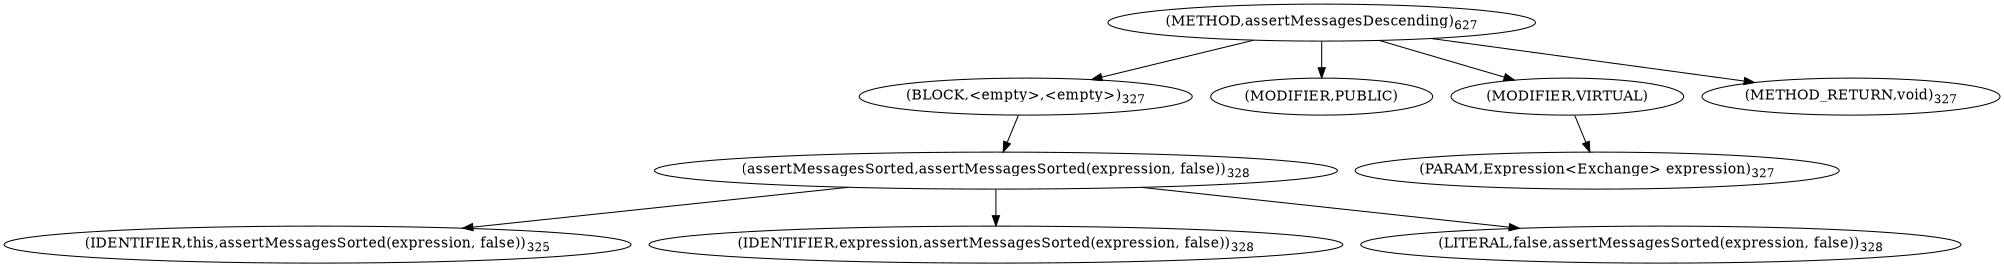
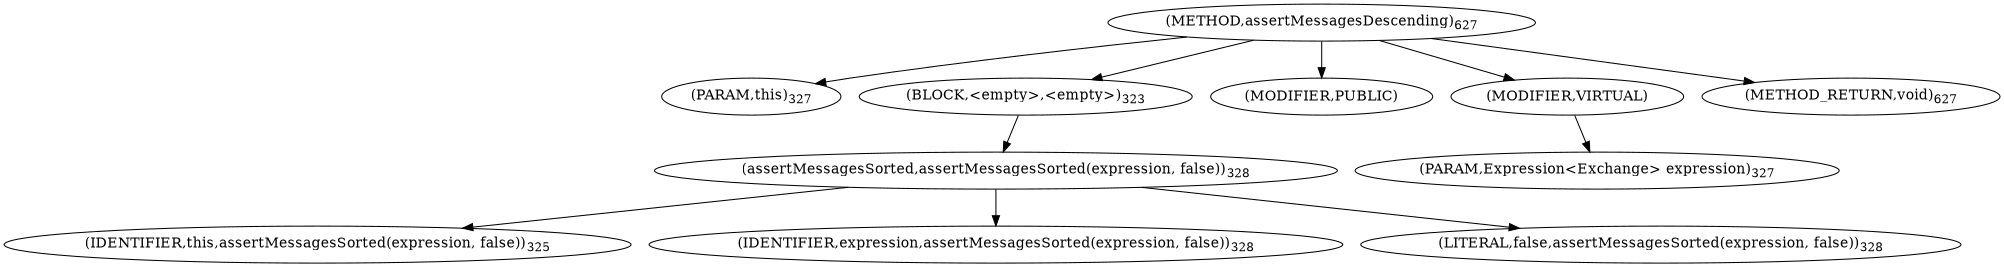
  digraph {
    n1 [label=<(METHOD,assertMessagesDescending)<SUB>627</SUB>>]
-   n3 [label=<(BLOCK,&lt;empty&gt;,&lt;empty&gt;)<SUB>327</SUB>>]
+   n2 [label=<(PARAM,this)<SUB>327</SUB>>]
+   n3 [label=<(BLOCK,&lt;empty&gt;,&lt;empty&gt;)<SUB>323</SUB>>]
    n4 [label=<(MODIFIER,PUBLIC)>]
    n5 [label=<(MODIFIER,VIRTUAL)>]
-   n6 [label=<(METHOD_RETURN,void)<SUB>327</SUB>>]
+   n6 [label=<(METHOD_RETURN,void)<SUB>627</SUB>>]
    n7 [label=<(PARAM,Expression&lt;Exchange&gt; expression)<SUB>327</SUB>>]
    n8 [label=<(assertMessagesSorted,assertMessagesSorted(expression, false))<SUB>328</SUB>>]
    n9 [label=<(IDENTIFIER,this,assertMessagesSorted(expression, false))<SUB>325</SUB>>]
    n10 [label=<(IDENTIFIER,expression,assertMessagesSorted(expression, false))<SUB>328</SUB>>]
    n11 [label=<(LITERAL,false,assertMessagesSorted(expression, false))<SUB>328</SUB>>]
+   n1 -> n2
    n1 -> n3
    n1 -> n4
    n1 -> n5
    n1 -> n6
    n3 -> n8
    n5 -> n7
    n8 -> n9
    n8 -> n10
    n8 -> n11
  }
